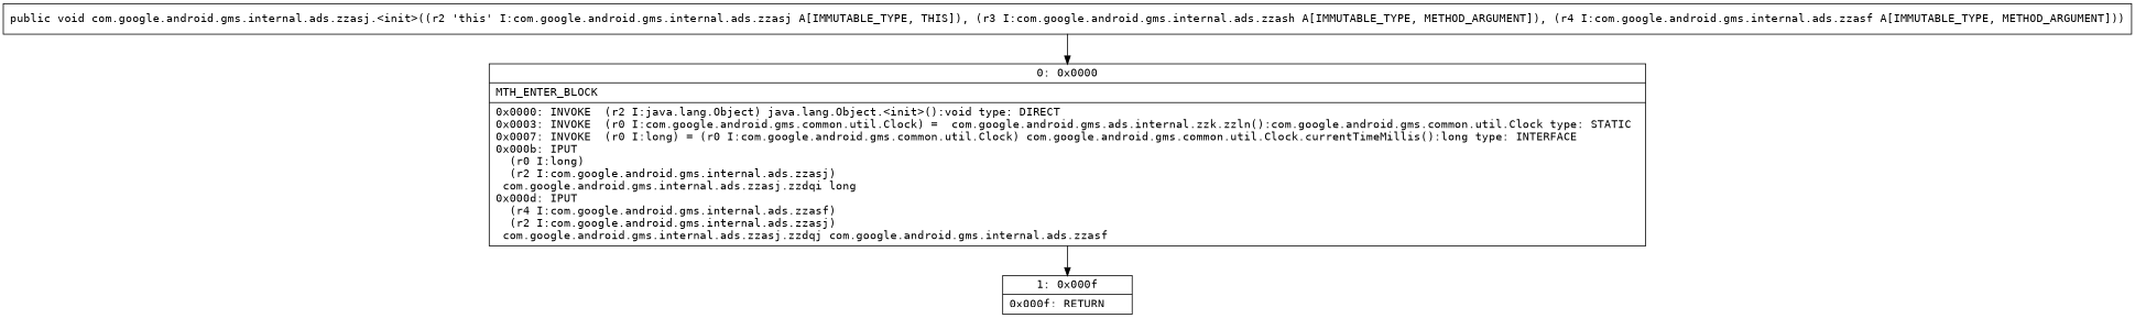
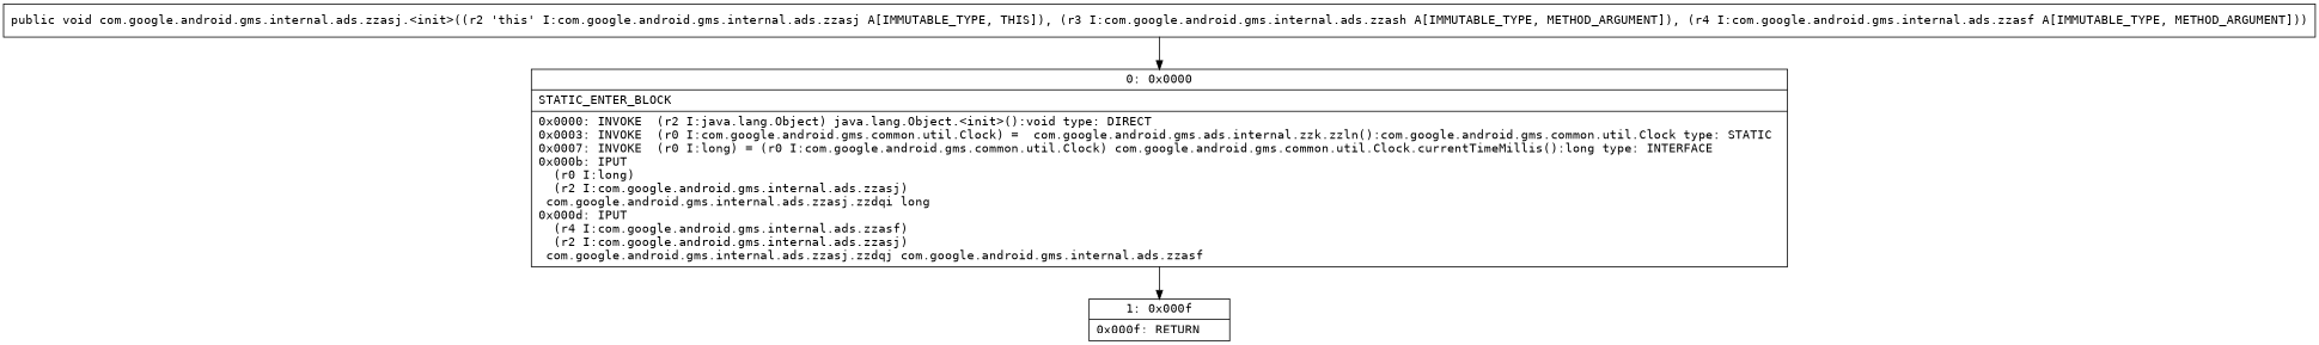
  digraph {
    fontname="DejaVu Sans Mono"
    node [shape=record fontname="DejaVu Sans Mono"]
    edge [fontname="DejaVu Sans Mono"]
-   n1 [label="{0\:\ 0x0000|MTH_ENTER_BLOCK\l|0x0000: INVOKE  (r2 I:java.lang.Object) java.lang.Object.\<init\>():void type: DIRECT \l0x0003: INVOKE  (r0 I:com.google.android.gms.common.util.Clock) =  com.google.android.gms.ads.internal.zzk.zzln():com.google.android.gms.common.util.Clock type: STATIC \l0x0007: INVOKE  (r0 I:long) = (r0 I:com.google.android.gms.common.util.Clock) com.google.android.gms.common.util.Clock.currentTimeMillis():long type: INTERFACE \l0x000b: IPUT  \l  (r0 I:long)\l  (r2 I:com.google.android.gms.internal.ads.zzasj)\l com.google.android.gms.internal.ads.zzasj.zzdqi long \l0x000d: IPUT  \l  (r4 I:com.google.android.gms.internal.ads.zzasf)\l  (r2 I:com.google.android.gms.internal.ads.zzasj)\l com.google.android.gms.internal.ads.zzasj.zzdqj com.google.android.gms.internal.ads.zzasf \l}"]
+   n1 [label="{0\:\ 0x0000|STATIC_ENTER_BLOCK\l|0x0000: INVOKE  (r2 I:java.lang.Object) java.lang.Object.\<init\>():void type: DIRECT \l0x0003: INVOKE  (r0 I:com.google.android.gms.common.util.Clock) =  com.google.android.gms.ads.internal.zzk.zzln():com.google.android.gms.common.util.Clock type: STATIC \l0x0007: INVOKE  (r0 I:long) = (r0 I:com.google.android.gms.common.util.Clock) com.google.android.gms.common.util.Clock.currentTimeMillis():long type: INTERFACE \l0x000b: IPUT  \l  (r0 I:long)\l  (r2 I:com.google.android.gms.internal.ads.zzasj)\l com.google.android.gms.internal.ads.zzasj.zzdqi long \l0x000d: IPUT  \l  (r4 I:com.google.android.gms.internal.ads.zzasf)\l  (r2 I:com.google.android.gms.internal.ads.zzasj)\l com.google.android.gms.internal.ads.zzasj.zzdqj com.google.android.gms.internal.ads.zzasf \l}"]
    n2 [label="{1\:\ 0x000f|0x000f: RETURN   \l}"]
    n3 [label="{public void com.google.android.gms.internal.ads.zzasj.\<init\>((r2 'this' I:com.google.android.gms.internal.ads.zzasj A[IMMUTABLE_TYPE, THIS]), (r3 I:com.google.android.gms.internal.ads.zzash A[IMMUTABLE_TYPE, METHOD_ARGUMENT]), (r4 I:com.google.android.gms.internal.ads.zzasf A[IMMUTABLE_TYPE, METHOD_ARGUMENT])) }"]
    n1 -> n2
    n3 -> n1
  }
